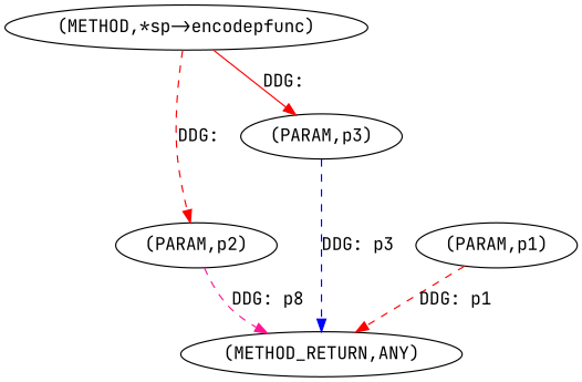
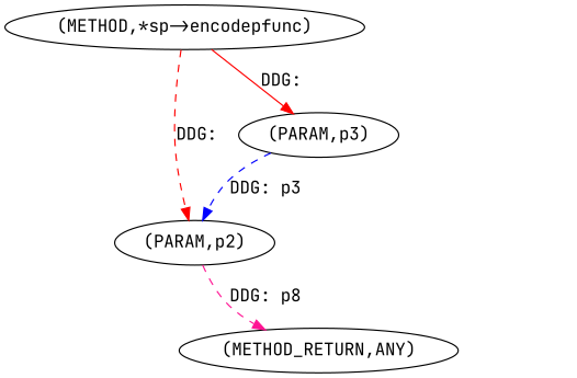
  digraph {
    fontname="JetBrains Mono"
    node [fontname="JetBrains Mono"]
    edge [color=red fontname="JetBrains Mono" style=dashed]
    n1 [label=<(METHOD,*sp-&gt;encodepfunc)>]
    n2 [label=<(PARAM,p2)>]
    n3 [label=<(PARAM,p3)>]
-   n4 [label=<(PARAM,p1)>]
    n5 [label=<(METHOD_RETURN,ANY)>]
    n1 -> n2 [label="DDG: "]
    n1 -> n3 [label="DDG: " style=solid]
    n2 -> n5 [color=deeppink label="DDG: p8"]
-   n3 -> n5 [color=blue label="DDG: p3"]
-   n4 -> n5 [label="DDG: p1"]
+   n3 -> n2 [color=blue label="DDG: p3"]
  }
